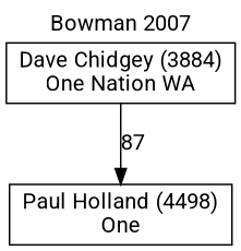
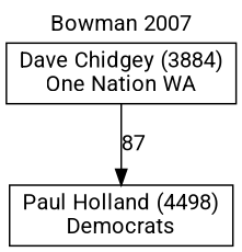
  digraph {
    label="Bowman 2007"
    labelloc=t
    mclimit=10
    fontname=Roboto
    node [shape=box fontname=Roboto]
-   n1 [label="Paul Holland (4498)\nOne"]
+   n1 [label="Paul Holland (4498)\nDemocrats"]
    n2 [label="Dave Chidgey (3884)\nOne Nation WA"]
    n2 -> n1 [label=87 fontname=Roboto]
  }
